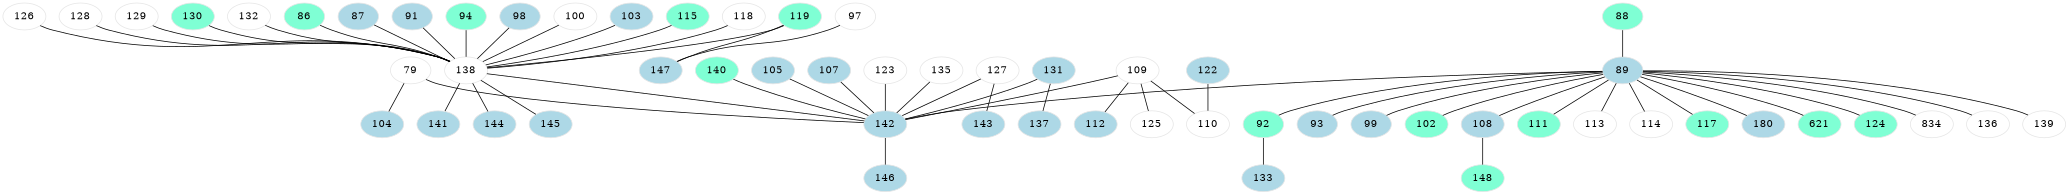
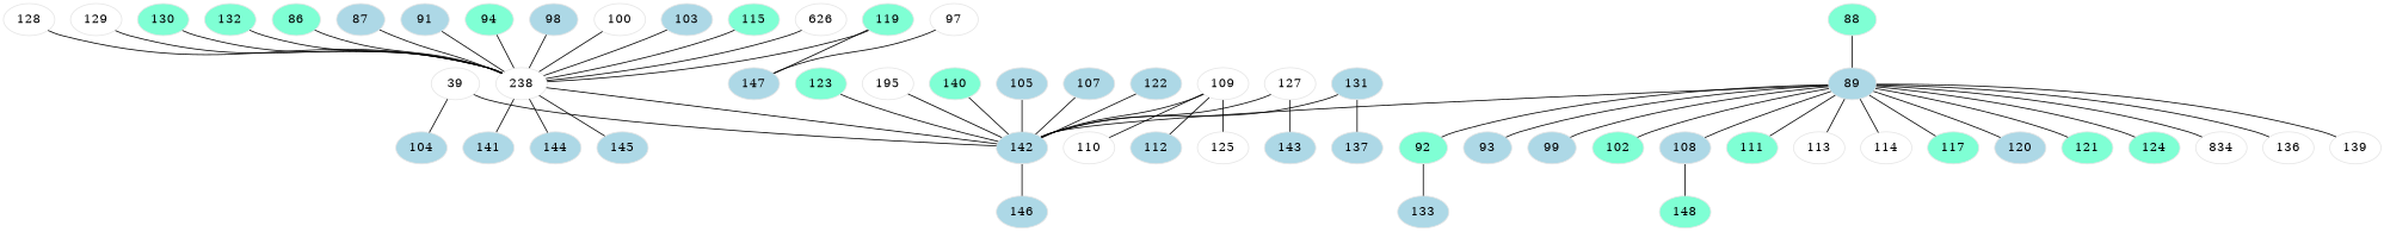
  graph {
    node [color=gray90 fillcolor=lightblue style=filled]
-   79 [fillcolor=white]
+   79 [fillcolor=white label=39]
    104
    142 [super="+4+5+116+15+20+70+41+61+67+69+73+78+101"]
    146
-   138 [fillcolor=white super="+92+96+72+74+75+81"]
+   138 [fillcolor=white super="+92+96+72+74+75+81" label=238]
    141
    144
    145
    86 [fillcolor=aquamarine]
    87
    89 [super="+85+82"]
    n12 [fillcolor=aquamarine label=92]
    93
    99
    102 [fillcolor=aquamarine]
    108 [super="+63"]
    111 [fillcolor=aquamarine]
    113 [fillcolor=white]
    114 [fillcolor=white]
    117 [fillcolor=aquamarine]
-   120 [label=180]
-   121 [fillcolor=aquamarine label=621]
+   120
+   121 [fillcolor=aquamarine]
    124 [fillcolor=aquamarine]
    n24 [fillcolor=white label=834]
    136 [fillcolor=white]
    139 [fillcolor=white]
    88 [fillcolor=aquamarine]
    133
    148 [fillcolor=aquamarine]
    91
    94 [fillcolor=aquamarine]
    97 [fillcolor=white super="+52"]
    147
    98
    100 [fillcolor=white]
    103
    105
    107
    109 [fillcolor=white super="+48"]
    110 [fillcolor=white]
    112
    125 [fillcolor=white]
    115 [fillcolor=aquamarine]
-   118 [fillcolor=white]
    119 [fillcolor=aquamarine]
    122
-   123 [fillcolor=white]
-   126 [fillcolor=white]
+   123 [fillcolor=aquamarine]
+   126 [fillcolor=white label=626]
    127 [fillcolor=white]
    143
    128 [fillcolor=white]
    129 [fillcolor=white]
    130 [fillcolor=aquamarine]
    131
    137
-   132 [fillcolor=white]
-   135 [fillcolor=white]
+   132 [fillcolor=aquamarine]
+   135 [fillcolor=white label=195]
    140 [fillcolor=aquamarine]
    79 -- 104
    79 -- 142
    142 -- 146
    138 -- 142
    138 -- 141
    138 -- 144
    138 -- 145
    86 -- 138
    87 -- 138
    89 -- 142
    89 -- n12
    89 -- 93
    89 -- 99
    89 -- 102
    89 -- 108
    89 -- 111
    89 -- 113
    89 -- 114
    89 -- 117
    89 -- 120
    89 -- 121
    89 -- 124
    89 -- n24
    89 -- 136
    89 -- 139
    n12 -- 133
    108 -- 148
    88 -- 89
    91 -- 138
    94 -- 138
    97 -- 147
    98 -- 138
    100 -- 138
    103 -- 138
    105 -- 142
    107 -- 142
    109 -- 142
    109 -- 110
    109 -- 112
    109 -- 125
    115 -- 138
-   118 -- 138
    119 -- 138
    119 -- 147
-   122 -- 110
+   122 -- 142
    123 -- 142
    126 -- 138
    127 -- 142
    127 -- 143
    128 -- 138
    129 -- 138
    130 -- 138
    131 -- 142
    131 -- 137
    132 -- 138
    135 -- 142
    140 -- 142
  }
